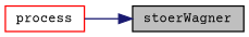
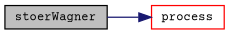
  digraph {
    rankdir=LR
    fontname="Courier Prime"
    node [fontname="Courier Prime" fontsize=10 shape=record style=filled]
    n1 [color=black fillcolor=grey75 fontcolor=black height=0.2 label=stoerWagner width=0.4]
    n2 [color=red fillcolor=white height=0.2 label=process width=0.4]
-   n2 -> n1 [color=midnightblue fontname="Courier Prime" fontsize=10 labelfontname=Helvetica labelfontsize=10 style=solid]
+   n1 -> n2 [color=midnightblue fontname="Courier Prime" fontsize=10 labelfontname=Helvetica labelfontsize=10 style=solid]
  }
